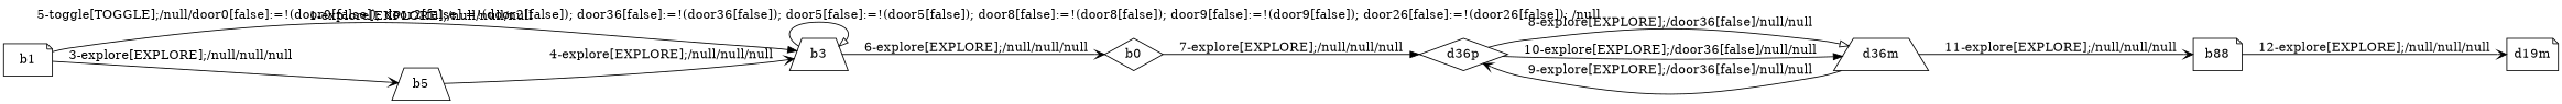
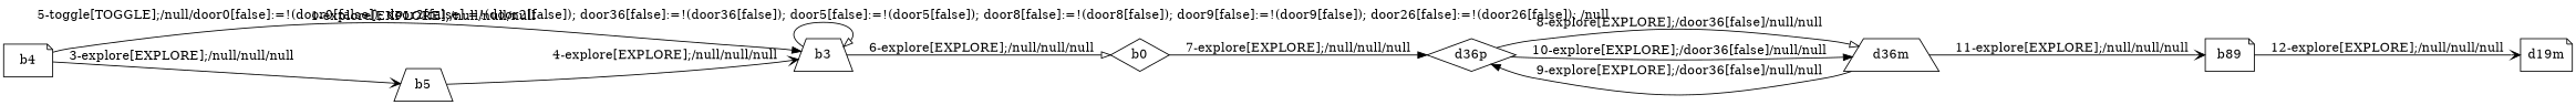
  digraph {
    rankdir=LR
    node [shape=trapezium]
    edge [arrowhead=normal]
    b3
-   b1 [shape=note]
+   b1 [shape=note label=b4]
    b5
    b0 [shape=diamond]
    d36p [shape=diamond]
    d36m
-   b88 [shape=note]
+   b88 [shape=note label=b89]
    n8 [label=d19m shape=note]
    b3 -> b3 [arrowhead=onormal label="5-toggle[TOGGLE];/null/door0[false]:=!(door0[false]); door2[false]:=!(door2[false]); door36[false]:=!(door36[false]); door5[false]:=!(door5[false]); door8[false]:=!(door8[false]); door9[false]:=!(door9[false]); door26[false]:=!(door26[false]); /null"]
-   b3 -> b0 [arrowhead=vee label="6-explore[EXPLORE];/null/null/null"]
+   b3 -> b0 [arrowhead=onormal label="6-explore[EXPLORE];/null/null/null"]
    b1 -> b3 [label="1-explore[EXPLORE];/null/null/null"]
    b1 -> b5 [arrowhead=vee label="3-explore[EXPLORE];/null/null/null"]
    b5 -> b3 [arrowhead=vee label="4-explore[EXPLORE];/null/null/null"]
    b0 -> d36p [label="7-explore[EXPLORE];/null/null/null"]
    d36p -> d36m [arrowhead=onormal label="8-explore[EXPLORE];/door36[false]/null/null"]
    d36p -> d36m [label="10-explore[EXPLORE];/door36[false]/null/null"]
-   d36m -> d36p [arrowhead=vee label="9-explore[EXPLORE];/door36[false]/null/null"]
+   d36m -> d36p [label="9-explore[EXPLORE];/door36[false]/null/null"]
    d36m -> b88 [arrowhead=vee label="11-explore[EXPLORE];/null/null/null"]
    b88 -> n8 [arrowhead=vee label="12-explore[EXPLORE];/null/null/null"]
  }
